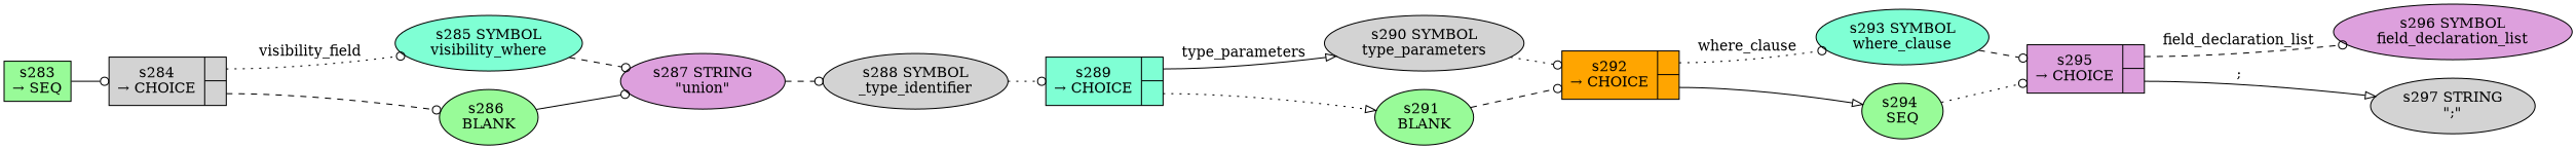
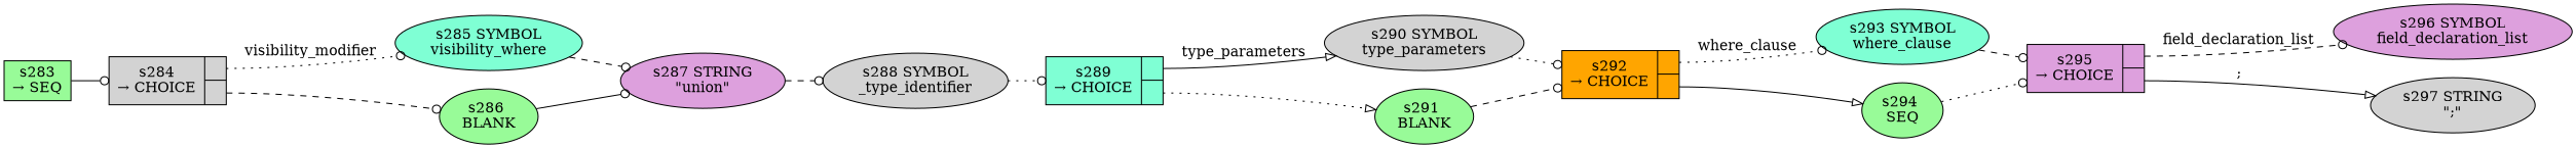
  digraph {
    rankdir=LR
    node [fillcolor=palegreen style=filled]
    edge [arrowhead=odot style=dotted]
    n1 [fixedsize=false label="s283\n&rarr; SEQ" peripheries=1 shape=record]
    n2 [fillcolor=lightgrey fixedsize=false label="{s284\n&rarr; CHOICE|{<p0>|<p1>}}" peripheries=1 shape=record]
    n3 [fillcolor=aquamarine label="s285 SYMBOL\nvisibility_where"]
    n4 [label="s286 \nBLANK"]
    n5 [fillcolor=plum label="s287 STRING\n\"union\""]
    n6 [fillcolor=lightgrey label="s288 SYMBOL\n_type_identifier"]
    n7 [fillcolor=aquamarine fixedsize=false label="{s289\n&rarr; CHOICE|{<p0>|<p1>}}" peripheries=1 shape=record]
    n8 [fillcolor=lightgrey label="s290 SYMBOL\ntype_parameters"]
    n9 [label="s291 \nBLANK"]
    n10 [fillcolor=orange fixedsize=false label="{s292\n&rarr; CHOICE|{<p0>|<p1>}}" peripheries=1 shape=record]
    n11 [fillcolor=aquamarine label="s293 SYMBOL\nwhere_clause"]
    n12 [label="s294 \nSEQ"]
    n13 [fillcolor=plum fixedsize=false label="{s295\n&rarr; CHOICE|{<p0>|<p1>}}" peripheries=1 shape=record]
    n14 [fillcolor=plum label="s296 SYMBOL\nfield_declaration_list"]
    n15 [fillcolor=lightgrey label="s297 STRING\n\";\""]
    n1 -> n2 [style=solid]
-   n2 -> n3 [label=visibility_field tailport=p0]
+   n2 -> n3 [label=visibility_modifier tailport=p0]
    n2 -> n4 [style=dashed tailport=p1]
    n3 -> n5 [style=dashed]
    n4 -> n5 [style=solid]
    n5 -> n6 [style=dashed]
    n6 -> n7
    n7 -> n8 [arrowhead=onormal label=type_parameters style=solid tailport=p0]
    n7 -> n9 [arrowhead=onormal tailport=p1]
    n8 -> n10
    n9 -> n10 [style=dashed]
    n10 -> n11 [label=where_clause tailport=p0]
    n10 -> n12 [arrowhead=onormal style=solid tailport=p1]
    n11 -> n13 [style=dashed]
    n12 -> n13
    n13 -> n14 [label=field_declaration_list style=dashed tailport=p0]
    n13 -> n15 [arrowhead=onormal label=";" style=solid tailport=p1]
  }
